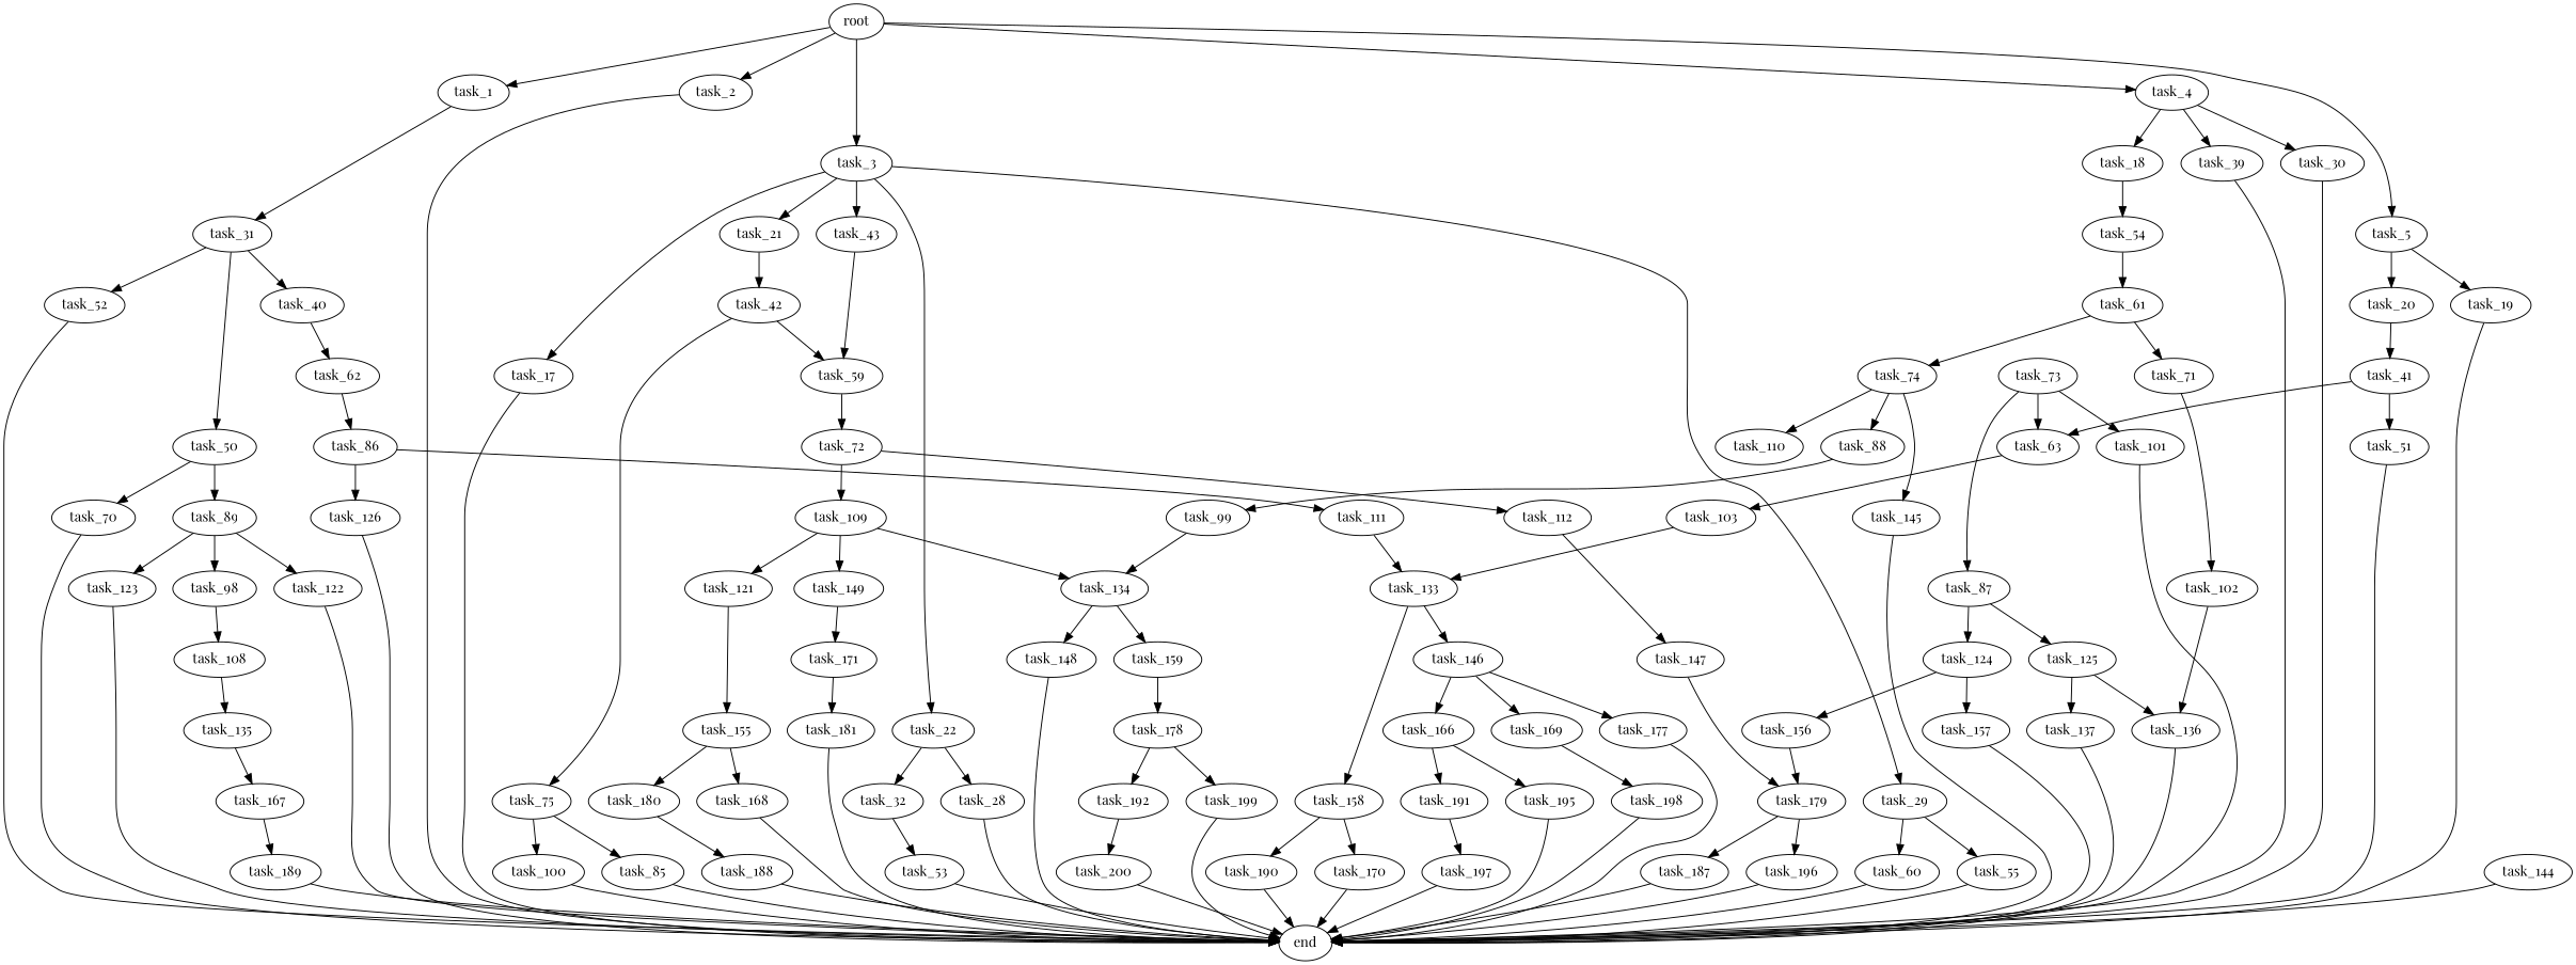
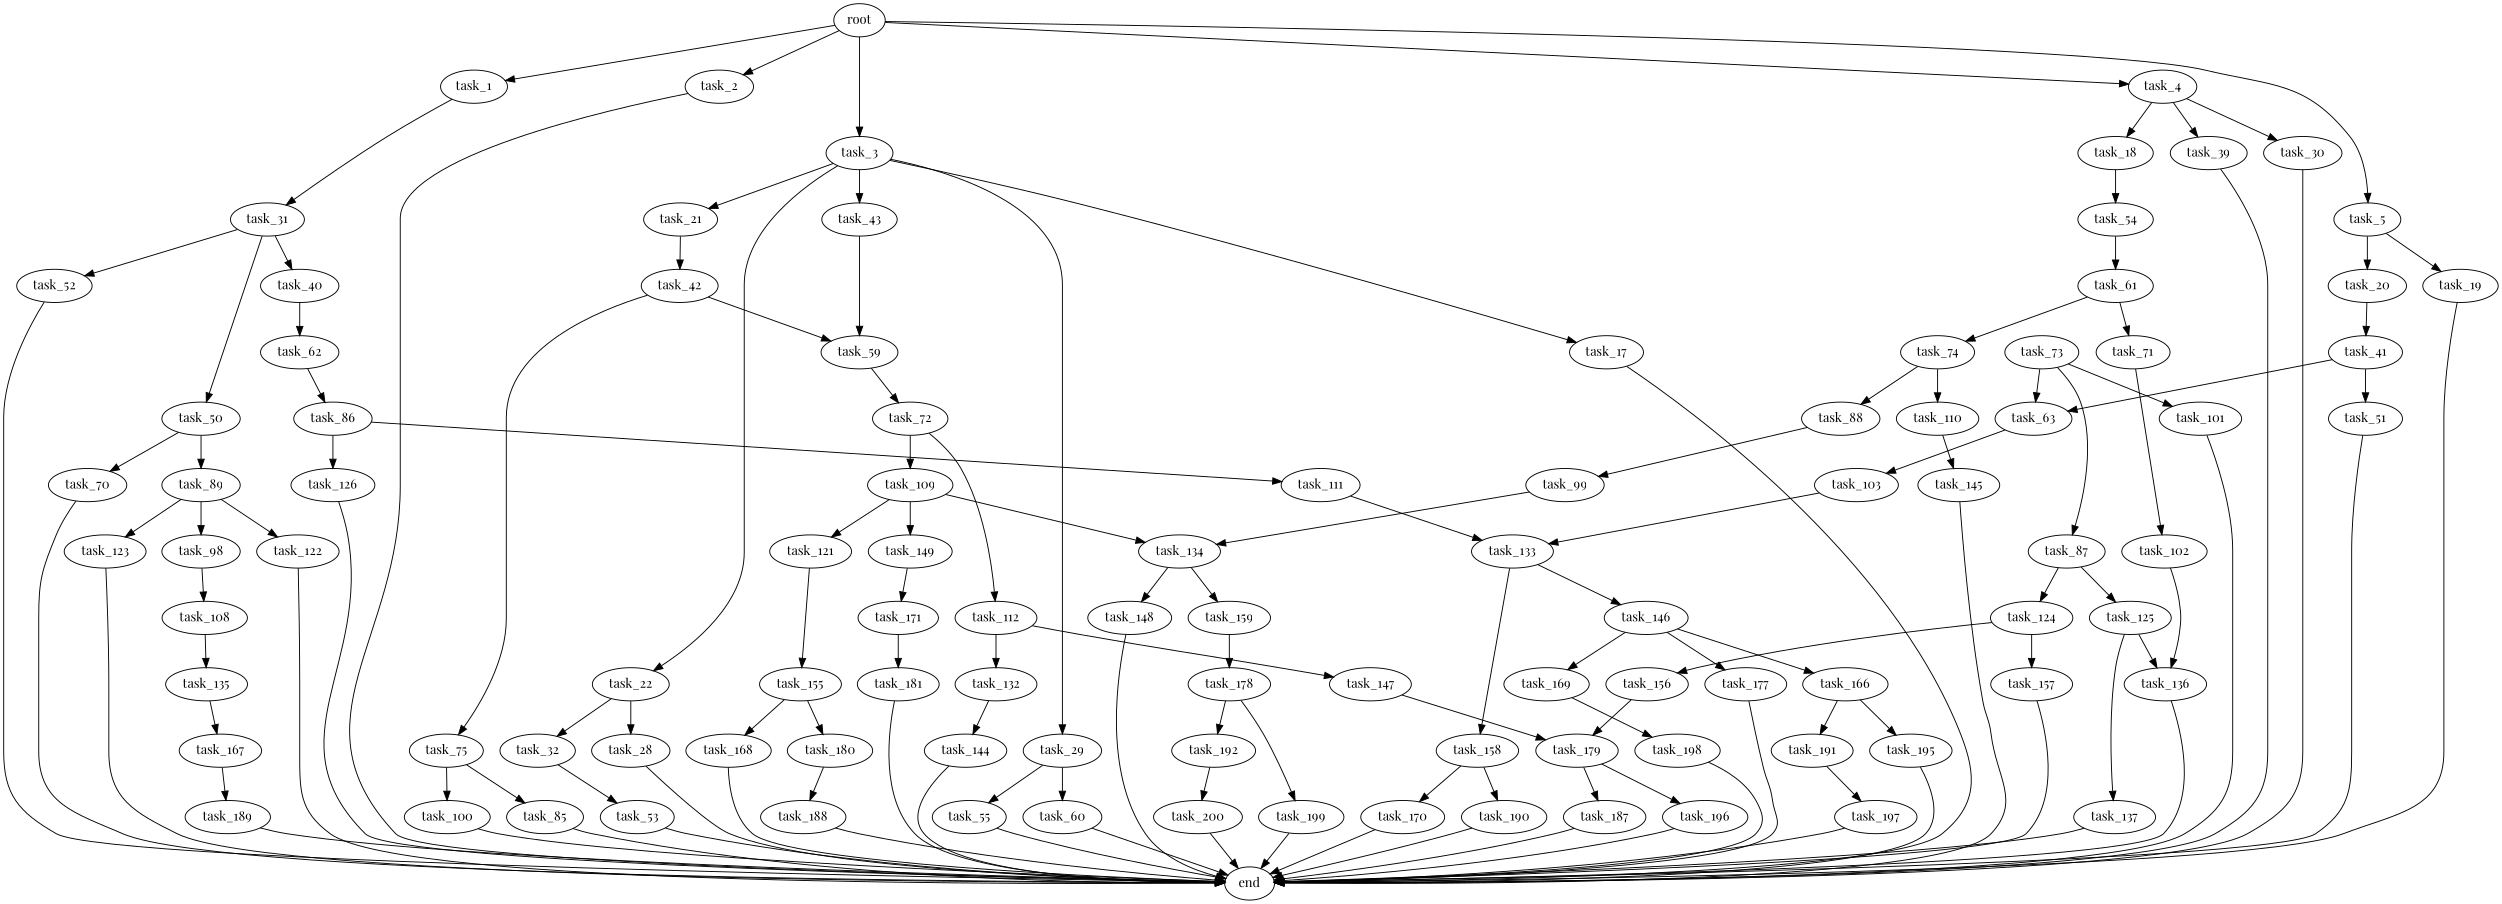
  digraph {
    fontname="Playfair Display"
    node [fontname="Playfair Display"]
    edge [fontname="Playfair Display"]
    root
    task_1
    task_2
    task_3
    task_4
    task_5
    task_31
    end
    task_17
    task_21
    task_22
    task_29
    task_43
    task_18
    task_30
    task_39
    task_19
    task_20
    task_40
    task_50
    task_52
    task_42
    task_28
    task_32
    task_55
    task_60
    task_59
    task_54
    task_41
    task_62
    task_70
    task_89
    task_75
    task_53
    task_72
    task_61
    task_51
    task_63
    task_71
    task_74
    task_103
    task_85
    task_100
    task_86
    task_98
    task_122
    task_123
    task_111
    task_126
    task_73
    task_87
    task_101
    task_133
    task_109
    task_112
    task_108
    task_102
    task_88
    task_110
    task_134
    task_121
    task_149
+   task_132
    task_147
    task_136
    task_99
    task_145
    task_124
    task_125
    task_146
    task_158
    task_148
    task_159
    task_155
    task_171
    task_144
    task_179
    task_156
    task_157
    task_137
    task_135
    task_167
    task_178
    task_166
    task_169
    task_177
    task_170
    task_190
    task_189
    task_168
    task_180
    task_181
    task_187
    task_196
    task_188
    task_191
    task_195
    task_198
    task_192
    task_199
    task_197
    task_200
    root -> task_1
    root -> task_2
    root -> task_3
    root -> task_4
    root -> task_5
    task_1 -> task_31
    task_2 -> end
    task_3 -> task_17
    task_3 -> task_21
    task_3 -> task_22
    task_3 -> task_29
    task_3 -> task_43
    task_4 -> task_18
    task_4 -> task_30
    task_4 -> task_39
    task_5 -> task_19
    task_5 -> task_20
    task_31 -> task_40
    task_31 -> task_50
    task_31 -> task_52
    task_17 -> end
    task_21 -> task_42
    task_22 -> task_28
    task_22 -> task_32
    task_29 -> task_55
    task_29 -> task_60
    task_43 -> task_59
    task_18 -> task_54
    task_30 -> end
    task_39 -> end
    task_19 -> end
    task_20 -> task_41
    task_40 -> task_62
    task_50 -> task_70
    task_50 -> task_89
    task_52 -> end
    task_42 -> task_59
    task_42 -> task_75
    task_28 -> end
    task_32 -> task_53
    task_55 -> end
    task_60 -> end
    task_59 -> task_72
    task_54 -> task_61
    task_41 -> task_51
    task_41 -> task_63
    task_62 -> task_86
    task_70 -> end
    task_89 -> task_98
    task_89 -> task_122
    task_89 -> task_123
    task_75 -> task_85
    task_75 -> task_100
    task_53 -> end
    task_72 -> task_109
    task_72 -> task_112
    task_61 -> task_71
    task_61 -> task_74
    task_51 -> end
    task_63 -> task_103
    task_71 -> task_102
    task_74 -> task_88
    task_74 -> task_110
    task_103 -> task_133
    task_85 -> end
    task_100 -> end
    task_86 -> task_111
    task_86 -> task_126
    task_98 -> task_108
    task_122 -> end
    task_123 -> end
    task_111 -> task_133
    task_126 -> end
    task_73 -> task_63
    task_73 -> task_87
    task_73 -> task_101
    task_87 -> task_124
    task_87 -> task_125
    task_101 -> end
    task_133 -> task_146
    task_133 -> task_158
    task_109 -> task_134
    task_109 -> task_121
    task_109 -> task_149
+   task_112 -> task_132
    task_112 -> task_147
    task_108 -> task_135
    task_102 -> task_136
    task_88 -> task_99
-   task_74 -> task_145
+   task_110 -> task_145
    task_134 -> task_148
    task_134 -> task_159
    task_121 -> task_155
    task_149 -> task_171
+   task_132 -> task_144
    task_147 -> task_179
    task_136 -> end
    task_99 -> task_134
    task_145 -> end
    task_124 -> task_156
    task_124 -> task_157
    task_125 -> task_136
    task_125 -> task_137
    task_146 -> task_166
    task_146 -> task_169
    task_146 -> task_177
    task_158 -> task_170
    task_158 -> task_190
    task_148 -> end
    task_159 -> task_178
    task_155 -> task_168
    task_155 -> task_180
    task_171 -> task_181
    task_144 -> end
    task_179 -> task_187
    task_179 -> task_196
    task_156 -> task_179
    task_157 -> end
    task_137 -> end
    task_135 -> task_167
    task_167 -> task_189
    task_178 -> task_192
    task_178 -> task_199
    task_166 -> task_191
    task_166 -> task_195
    task_169 -> task_198
    task_177 -> end
    task_170 -> end
    task_190 -> end
    task_189 -> end
    task_168 -> end
    task_180 -> task_188
    task_181 -> end
    task_187 -> end
    task_196 -> end
    task_188 -> end
    task_191 -> task_197
    task_195 -> end
    task_198 -> end
    task_192 -> task_200
    task_199 -> end
    task_197 -> end
    task_200 -> end
  }
